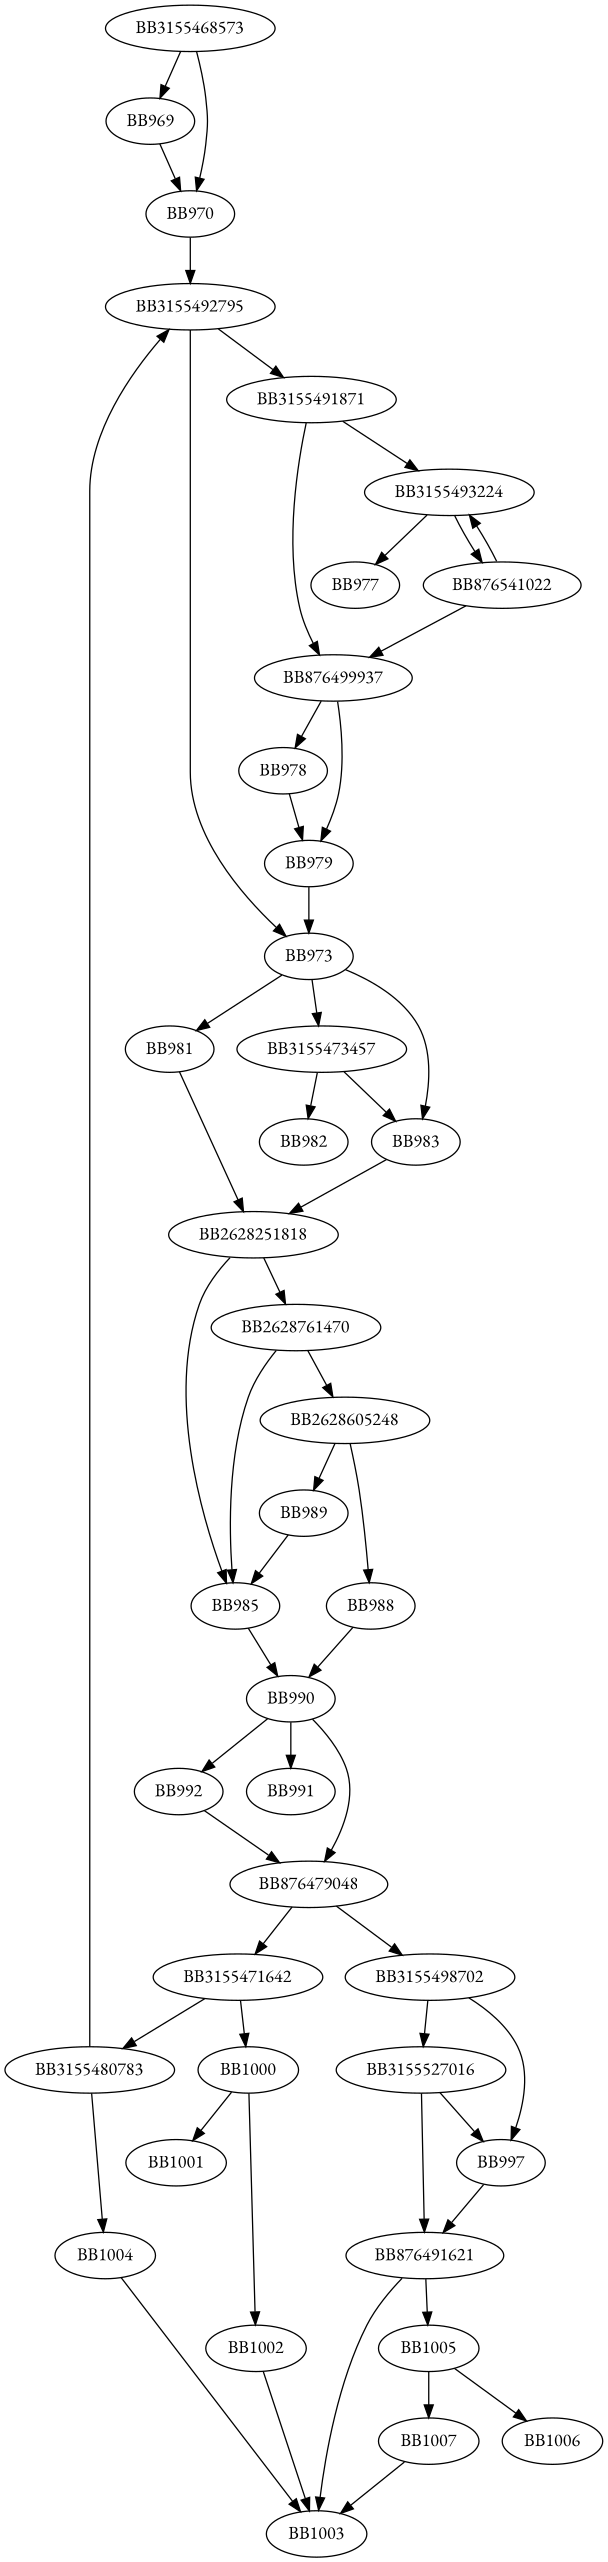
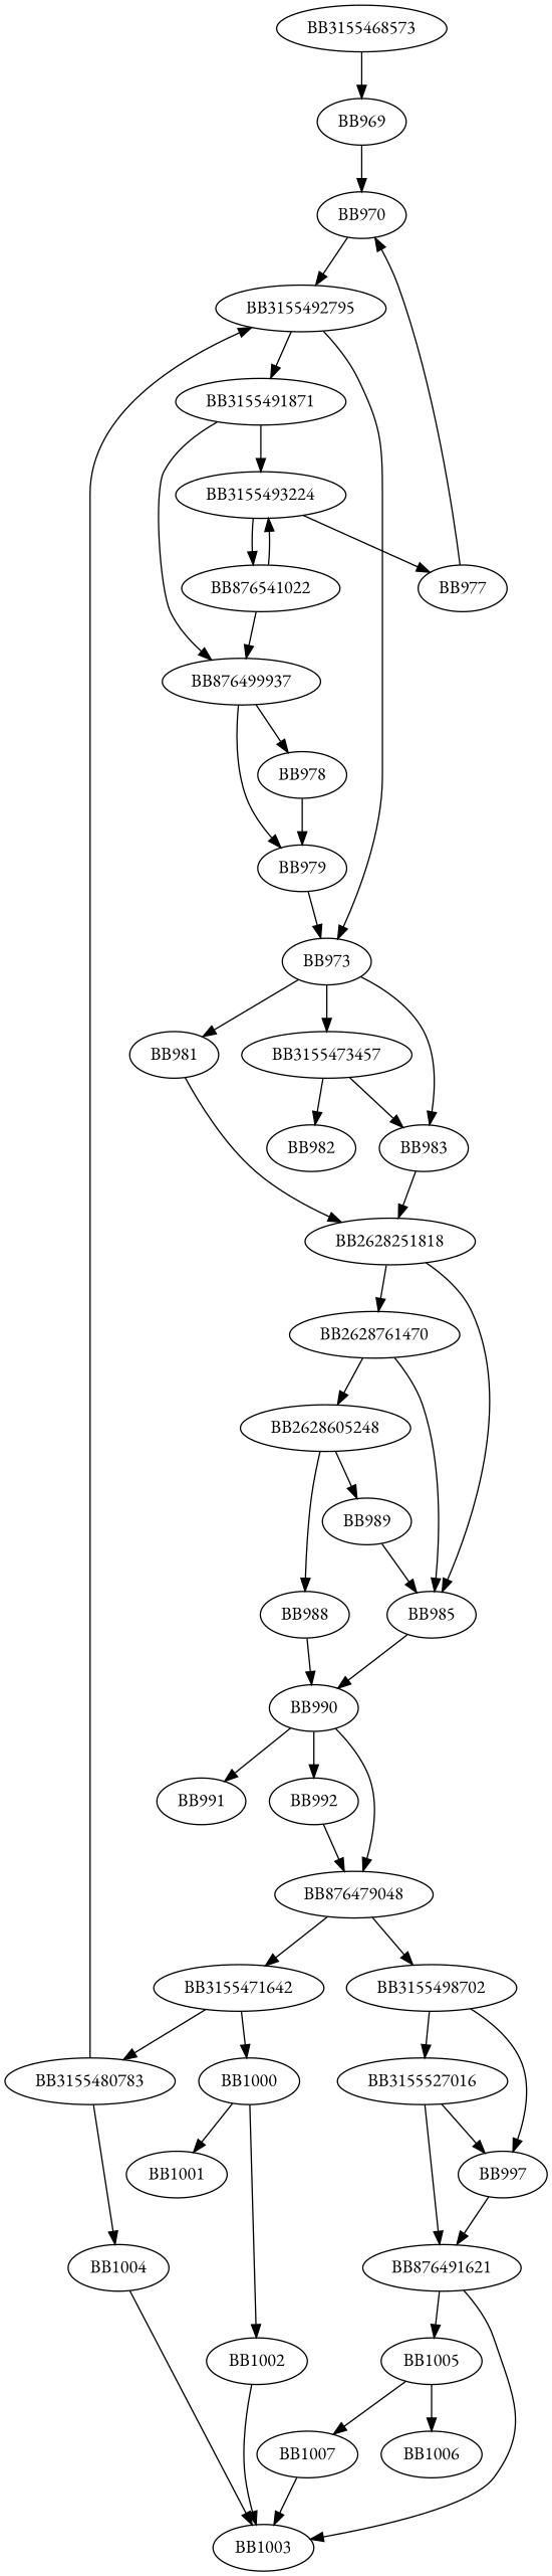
  digraph {
    fontname="EB Garamond"
    node [fontname="EB Garamond"]
    edge [fontname="EB Garamond"]
    BB3155468573
    BB969
    BB970
    BB3155492795
    BB3155491871
    BB973
    BB3155493224
    BB876499937
    BB3155473457
    BB981
    BB983
    BB876541022
    BB977
    BB978
    BB979
    BB982
    BB2628251818
    BB985
    BB2628761470
    BB990
    BB2628605248
    BB991
    BB992
    BB876479048
    BB988
    BB989
    BB3155498702
    BB3155471642
    BB3155527016
    BB997
    BB3155480783
    BB1000
    BB876491621
    BB1004
    BB1001
    BB1002
    BB1003
    BB1005
    BB1006
    BB1007
    BB3155468573 -> BB969
-   BB3155468573 -> BB970
+   BB977 -> BB970
    BB969 -> BB970
    BB970 -> BB3155492795
    BB3155492795 -> BB3155491871
    BB3155492795 -> BB973
    BB3155491871 -> BB3155493224
    BB3155491871 -> BB876499937
    BB973 -> BB3155473457
    BB973 -> BB981
    BB973 -> BB983
    BB3155493224 -> BB876541022
    BB3155493224 -> BB977
    BB876499937 -> BB978
    BB876499937 -> BB979
    BB3155473457 -> BB983
    BB3155473457 -> BB982
    BB981 -> BB2628251818
    BB983 -> BB2628251818
    BB876541022 -> BB3155493224
    BB876541022 -> BB876499937
    BB978 -> BB979
    BB979 -> BB973
    BB2628251818 -> BB985
    BB2628251818 -> BB2628761470
    BB985 -> BB990
    BB2628761470 -> BB985
    BB2628761470 -> BB2628605248
    BB990 -> BB991
    BB990 -> BB992
    BB990 -> BB876479048
    BB2628605248 -> BB988
    BB2628605248 -> BB989
    BB992 -> BB876479048
    BB876479048 -> BB3155498702
    BB876479048 -> BB3155471642
    BB988 -> BB990
    BB989 -> BB985
    BB3155498702 -> BB3155527016
    BB3155498702 -> BB997
    BB3155471642 -> BB3155480783
    BB3155471642 -> BB1000
    BB3155527016 -> BB997
    BB3155527016 -> BB876491621
    BB997 -> BB876491621
    BB3155480783 -> BB3155492795
    BB3155480783 -> BB1004
    BB1000 -> BB1001
    BB1000 -> BB1002
    BB876491621 -> BB1003
    BB876491621 -> BB1005
    BB1004 -> BB1003
    BB1002 -> BB1003
    BB1005 -> BB1006
    BB1005 -> BB1007
    BB1007 -> BB1003
  }
